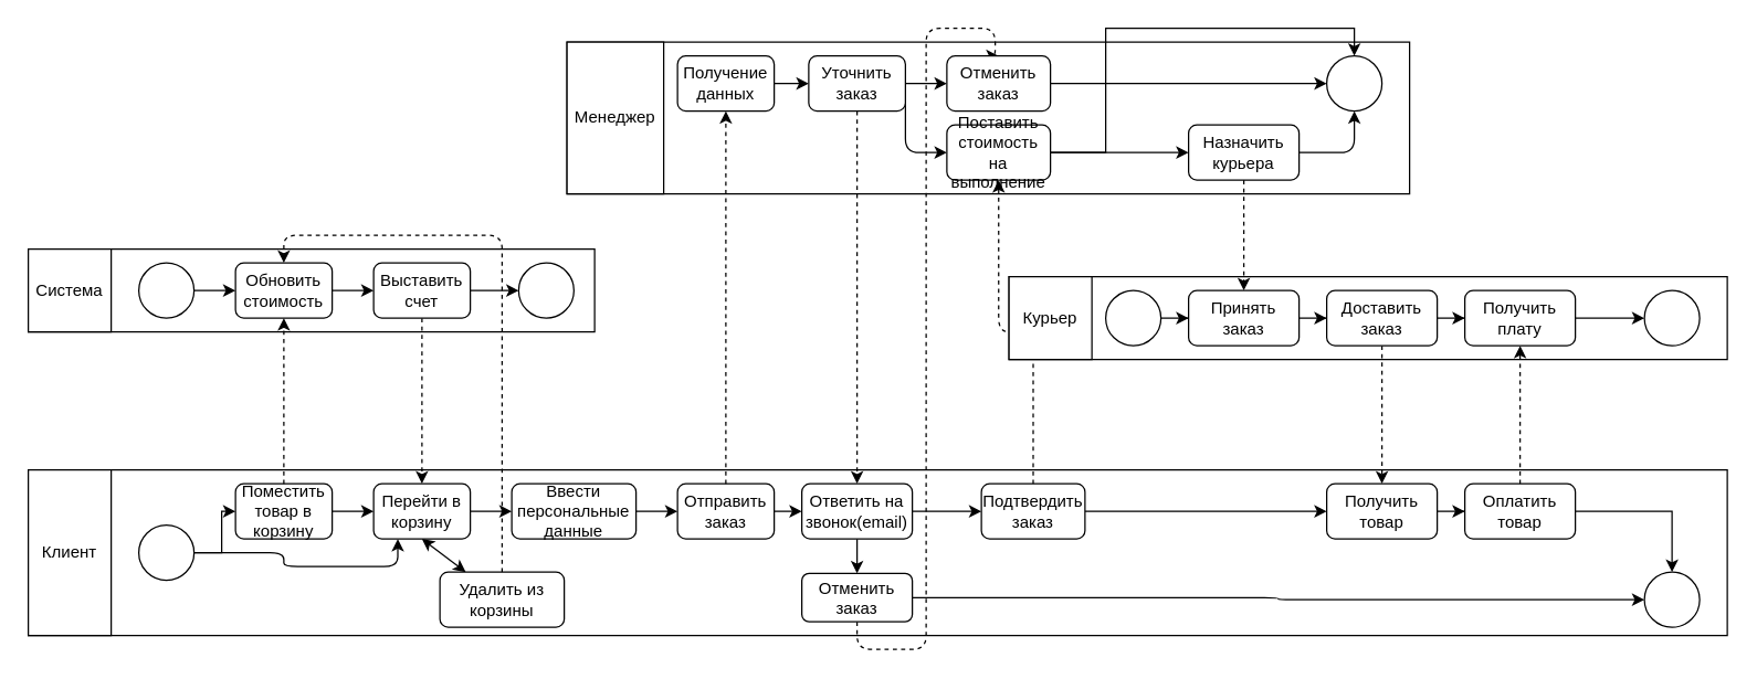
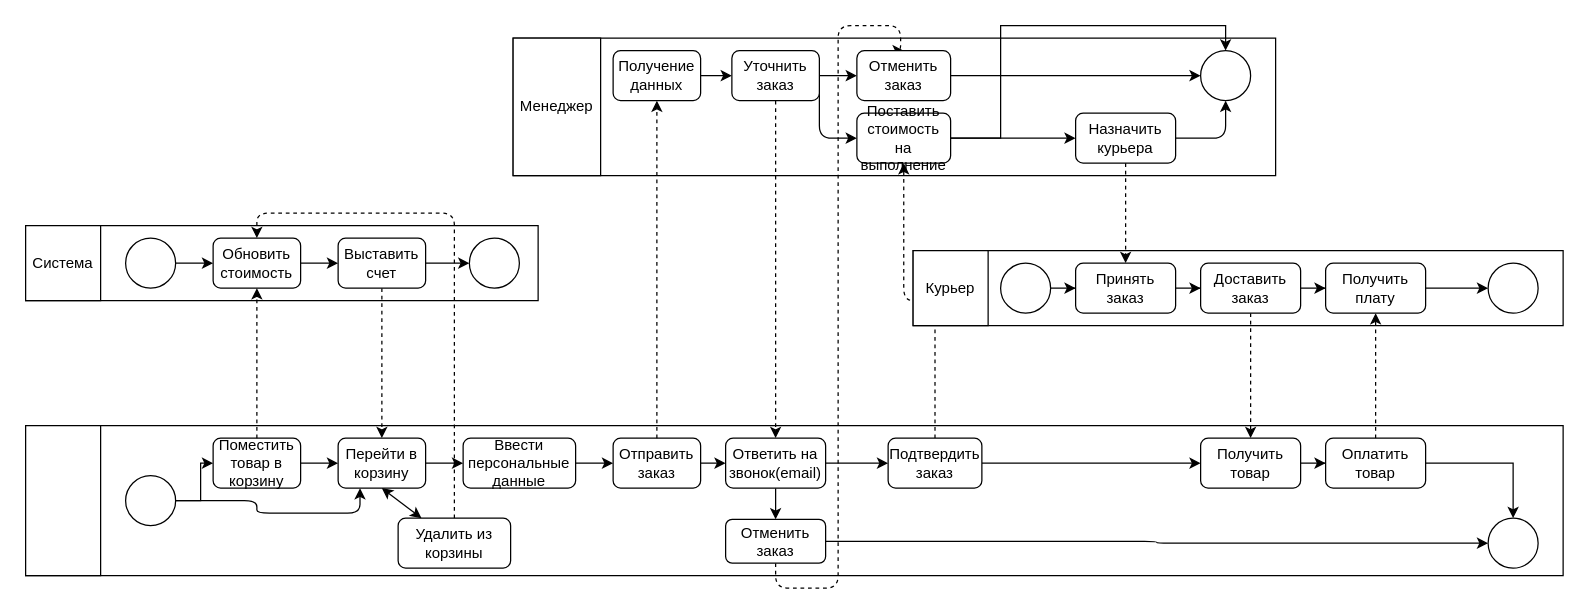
  <mxCell id="0" />
  <mxCell id="1" parent="0" />
  <mxCell id="2" value="" style="rounded=0;whiteSpace=wrap;html=1;" parent="1" vertex="1"><mxGeometry x="20" y="340" width="1230" height="120" as="geometry" /></mxCell>
  <mxCell id="3" style="edgeStyle=orthogonalEdgeStyle;rounded=0;orthogonalLoop=1;jettySize=auto;html=1;exitX=1;exitY=0.5;exitDx=0;exitDy=0;" parent="1" source="5" target="7" edge="1"><mxGeometry relative="1" as="geometry" /></mxCell>
  <mxCell id="4" style="edgeStyle=orthogonalEdgeStyle;rounded=1;orthogonalLoop=1;jettySize=auto;html=1;exitX=1;exitY=0.5;exitDx=0;exitDy=0;entryX=0.25;entryY=1;entryDx=0;entryDy=0;" parent="1" source="5" target="9" edge="1"><mxGeometry relative="1" as="geometry" /></mxCell>
  <mxCell id="5" value="" style="ellipse;whiteSpace=wrap;html=1;aspect=fixed;" parent="1" vertex="1"><mxGeometry x="100" y="380" width="40" height="40" as="geometry" /></mxCell>
  <mxCell id="6" style="edgeStyle=orthogonalEdgeStyle;rounded=0;orthogonalLoop=1;jettySize=auto;html=1;exitX=1;exitY=0.5;exitDx=0;exitDy=0;" parent="1" source="7" target="9" edge="1"><mxGeometry relative="1" as="geometry" /></mxCell>
  <mxCell id="7" value="&lt;span style=&quot;white-space: normal&quot;&gt;Поместить товар в корзину&lt;/span&gt;" style="rounded=1;whiteSpace=wrap;html=1;" parent="1" vertex="1"><mxGeometry x="170" y="350" width="70" height="40" as="geometry" /></mxCell>
  <mxCell id="8" style="edgeStyle=orthogonalEdgeStyle;rounded=0;orthogonalLoop=1;jettySize=auto;html=1;exitX=1;exitY=0.5;exitDx=0;exitDy=0;" parent="1" source="9" target="11" edge="1"><mxGeometry relative="1" as="geometry" /></mxCell>
  <mxCell id="9" value="Перейти в корзину" style="rounded=1;whiteSpace=wrap;html=1;" parent="1" vertex="1"><mxGeometry x="270" y="350" width="70" height="40" as="geometry" /></mxCell>
  <mxCell id="10" style="edgeStyle=orthogonalEdgeStyle;rounded=0;orthogonalLoop=1;jettySize=auto;html=1;exitX=1;exitY=0.5;exitDx=0;exitDy=0;" parent="1" source="11" target="13" edge="1"><mxGeometry relative="1" as="geometry" /></mxCell>
  <mxCell id="11" value="Ввести персональные данные" style="rounded=1;whiteSpace=wrap;html=1;" parent="1" vertex="1"><mxGeometry x="370" y="350" width="90" height="40" as="geometry" /></mxCell>
  <mxCell id="12" value="" style="edgeStyle=orthogonalEdgeStyle;rounded=1;orthogonalLoop=1;jettySize=auto;html=1;dashed=1;" parent="1" source="13" target="35" edge="1"><mxGeometry relative="1" as="geometry" /></mxCell>
  <mxCell id="13" value="Отправить заказ" style="rounded=1;whiteSpace=wrap;html=1;" parent="1" vertex="1"><mxGeometry x="490" y="350" width="70" height="40" as="geometry" /></mxCell>
  <mxCell id="14" value="" style="rounded=0;whiteSpace=wrap;html=1;" parent="1" vertex="1"><mxGeometry x="20" y="180" width="410" height="60" as="geometry" /></mxCell>
  <mxCell id="15" value="" style="whiteSpace=wrap;html=1;aspect=fixed;" parent="1" vertex="1"><mxGeometry x="20" y="180" width="60" height="60" as="geometry" /></mxCell>
  <mxCell id="16" value="Система" style="text;html=1;strokeColor=none;fillColor=none;align=center;verticalAlign=middle;whiteSpace=wrap;rounded=0;" parent="1" vertex="1"><mxGeometry x="30" y="200" width="40" height="20" as="geometry" /></mxCell>
  <mxCell id="17" style="edgeStyle=orthogonalEdgeStyle;rounded=0;orthogonalLoop=1;jettySize=auto;html=1;exitX=1;exitY=0.5;exitDx=0;exitDy=0;" parent="1" source="18" target="20" edge="1"><mxGeometry relative="1" as="geometry" /></mxCell>
  <mxCell id="18" value="" style="ellipse;whiteSpace=wrap;html=1;aspect=fixed;" parent="1" vertex="1"><mxGeometry x="100" y="190" width="40" height="40" as="geometry" /></mxCell>
  <mxCell id="19" style="edgeStyle=orthogonalEdgeStyle;rounded=0;orthogonalLoop=1;jettySize=auto;html=1;exitX=1;exitY=0.5;exitDx=0;exitDy=0;entryX=0;entryY=0.5;entryDx=0;entryDy=0;" parent="1" source="20" target="23" edge="1"><mxGeometry relative="1" as="geometry" /></mxCell>
  <mxCell id="20" value="Обновить&lt;br&gt;стоимость" style="rounded=1;whiteSpace=wrap;html=1;" parent="1" vertex="1"><mxGeometry x="170" y="190" width="70" height="40" as="geometry" /></mxCell>
  <mxCell id="21" style="edgeStyle=orthogonalEdgeStyle;rounded=1;orthogonalLoop=1;jettySize=auto;html=1;entryX=0.5;entryY=0;entryDx=0;entryDy=0;dashed=1;" parent="1" source="23" target="9" edge="1"><mxGeometry relative="1" as="geometry" /></mxCell>
  <mxCell id="22" style="edgeStyle=orthogonalEdgeStyle;rounded=1;orthogonalLoop=1;jettySize=auto;html=1;exitX=1;exitY=0.5;exitDx=0;exitDy=0;" parent="1" source="23" target="45" edge="1"><mxGeometry relative="1" as="geometry" /></mxCell>
  <mxCell id="23" value="Выставить счет" style="rounded=1;whiteSpace=wrap;html=1;" parent="1" vertex="1"><mxGeometry x="270" y="190" width="70" height="40" as="geometry" /></mxCell>
  <mxCell id="24" style="edgeStyle=orthogonalEdgeStyle;rounded=1;orthogonalLoop=1;jettySize=auto;html=1;exitX=0.5;exitY=0;exitDx=0;exitDy=0;entryX=0.5;entryY=1;entryDx=0;entryDy=0;dashed=1;" parent="1" source="7" target="20" edge="1"><mxGeometry relative="1" as="geometry" /></mxCell>
  <mxCell id="25" value="" style="rounded=0;whiteSpace=wrap;html=1;" parent="1" vertex="1"><mxGeometry x="410" y="30" width="610" height="110" as="geometry" /></mxCell>
  <mxCell id="26" style="edgeStyle=orthogonalEdgeStyle;rounded=1;orthogonalLoop=1;jettySize=auto;html=1;exitX=1;exitY=0.5;exitDx=0;exitDy=0;" parent="1" source="27" target="32" edge="1"><mxGeometry relative="1" as="geometry" /></mxCell>
  <mxCell id="27" value="Получение данных" style="rounded=1;whiteSpace=wrap;html=1;" parent="1" vertex="1"><mxGeometry x="490" y="40" width="70" height="40" as="geometry" /></mxCell>
  <mxCell id="28" style="edgeStyle=orthogonalEdgeStyle;rounded=1;orthogonalLoop=1;jettySize=auto;html=1;exitX=0.5;exitY=0;exitDx=0;exitDy=0;entryX=0.5;entryY=1;entryDx=0;entryDy=0;dashed=1;" parent="1" source="13" target="27" edge="1"><mxGeometry relative="1" as="geometry" /></mxCell>
  <mxCell id="29" style="edgeStyle=orthogonalEdgeStyle;rounded=1;orthogonalLoop=1;jettySize=auto;html=1;dashed=1;" parent="1" source="32" target="35" edge="1"><mxGeometry relative="1" as="geometry" /></mxCell>
  <mxCell id="30" style="edgeStyle=orthogonalEdgeStyle;rounded=1;orthogonalLoop=1;jettySize=auto;html=1;exitX=1;exitY=0.5;exitDx=0;exitDy=0;" parent="1" source="32" target="53" edge="1"><mxGeometry relative="1" as="geometry"><Array as="points"><mxPoint x="655" y="110" /></Array></mxGeometry></mxCell>
  <mxCell id="31" style="edgeStyle=orthogonalEdgeStyle;rounded=1;orthogonalLoop=1;jettySize=auto;html=1;exitX=1;exitY=0.5;exitDx=0;exitDy=0;" parent="1" source="32" target="55" edge="1"><mxGeometry relative="1" as="geometry" /></mxCell>
  <mxCell id="32" value="Уточнить заказ" style="rounded=1;whiteSpace=wrap;html=1;" parent="1" vertex="1"><mxGeometry x="585" y="40" width="70" height="40" as="geometry" /></mxCell>
  <mxCell id="33" style="edgeStyle=orthogonalEdgeStyle;rounded=1;orthogonalLoop=1;jettySize=auto;html=1;exitX=0.5;exitY=1;exitDx=0;exitDy=0;" parent="1" source="35" target="43" edge="1"><mxGeometry relative="1" as="geometry" /></mxCell>
  <mxCell id="34" value="" style="edgeStyle=orthogonalEdgeStyle;rounded=1;orthogonalLoop=1;jettySize=auto;html=1;" parent="1" source="35" target="48" edge="1"><mxGeometry relative="1" as="geometry" /></mxCell>
  <mxCell id="35" value="Ответить на звонок(email)" style="rounded=1;whiteSpace=wrap;html=1;" parent="1" vertex="1"><mxGeometry x="580" y="350" width="80" height="40" as="geometry" /></mxCell>
  <mxCell id="36" style="edgeStyle=orthogonalEdgeStyle;rounded=1;orthogonalLoop=1;jettySize=auto;html=1;exitX=0.5;exitY=0;exitDx=0;exitDy=0;entryX=0.5;entryY=0;entryDx=0;entryDy=0;dashed=1;" parent="1" source="37" target="20" edge="1"><mxGeometry relative="1" as="geometry" /></mxCell>
  <mxCell id="37" value="Удалить из корзины" style="rounded=1;whiteSpace=wrap;html=1;" parent="1" vertex="1"><mxGeometry x="318" y="414" width="90" height="40" as="geometry" /></mxCell>
  <mxCell id="38" value="" style="endArrow=classic;startArrow=classic;html=1;entryX=0.5;entryY=1;entryDx=0;entryDy=0;" parent="1" source="37" target="9" edge="1"><mxGeometry width="50" height="50" relative="1" as="geometry"><mxPoint x="20" y="570" as="sourcePoint" /><mxPoint x="70" y="520" as="targetPoint" /></mxGeometry></mxCell>
  <mxCell id="39" value="" style="rounded=0;whiteSpace=wrap;html=1;" parent="1" vertex="1"><mxGeometry x="20" y="340" width="60" height="120" as="geometry" /></mxCell>
- <mxCell id="40" value="Клиент" style="text;html=1;strokeColor=none;fillColor=none;align=center;verticalAlign=middle;whiteSpace=wrap;rounded=0;" parent="1" vertex="1"><mxGeometry x="20" y="385" width="60" height="30" as="geometry" /></mxCell>
  <mxCell id="41" value="" style="edgeStyle=orthogonalEdgeStyle;rounded=1;orthogonalLoop=1;jettySize=auto;html=1;" parent="1" source="43" target="44" edge="1"><mxGeometry relative="1" as="geometry" /></mxCell>
  <mxCell id="42" style="edgeStyle=orthogonalEdgeStyle;rounded=1;orthogonalLoop=1;jettySize=auto;html=1;entryX=0.5;entryY=0;entryDx=0;entryDy=0;dashed=1;exitX=0.5;exitY=1;exitDx=0;exitDy=0;" parent="1" source="43" target="55" edge="1"><mxGeometry relative="1" as="geometry"><Array as="points"><mxPoint x="620" y="470" /><mxPoint x="670" y="470" /><mxPoint x="670" y="20" /><mxPoint x="720" y="20" /></Array></mxGeometry></mxCell>
  <mxCell id="43" value="Отменить заказ" style="rounded=1;whiteSpace=wrap;html=1;" parent="1" vertex="1"><mxGeometry x="580" y="415" width="80" height="35" as="geometry" /></mxCell>
  <mxCell id="44" value="" style="ellipse;whiteSpace=wrap;html=1;aspect=fixed;" parent="1" vertex="1"><mxGeometry x="1190" y="414" width="40" height="40" as="geometry" /></mxCell>
  <mxCell id="45" value="" style="ellipse;whiteSpace=wrap;html=1;aspect=fixed;" parent="1" vertex="1"><mxGeometry x="375" y="190" width="40" height="40" as="geometry" /></mxCell>
  <mxCell id="46" style="edgeStyle=orthogonalEdgeStyle;rounded=1;orthogonalLoop=1;jettySize=auto;html=1;dashed=1;" parent="1" source="48" target="53" edge="1"><mxGeometry relative="1" as="geometry" /></mxCell>
  <mxCell id="47" style="edgeStyle=orthogonalEdgeStyle;rounded=0;orthogonalLoop=1;jettySize=auto;html=1;exitX=1;exitY=0.5;exitDx=0;exitDy=0;" edge="1" parent="1" source="48" target="70"><mxGeometry relative="1" as="geometry" /></mxCell>
  <mxCell id="48" value="Подтвердить заказ" style="rounded=1;whiteSpace=wrap;html=1;" parent="1" vertex="1"><mxGeometry x="710" y="350" width="75" height="40" as="geometry" /></mxCell>
  <mxCell id="49" value="" style="rounded=0;whiteSpace=wrap;html=1;" parent="1" vertex="1"><mxGeometry x="410" y="30" width="70" height="110" as="geometry" /></mxCell>
  <mxCell id="50" value="Менеджер" style="text;html=1;strokeColor=none;fillColor=none;align=center;verticalAlign=middle;whiteSpace=wrap;rounded=0;" parent="1" vertex="1"><mxGeometry x="425" y="75" width="40" height="20" as="geometry" /></mxCell>
  <mxCell id="51" value="" style="edgeStyle=orthogonalEdgeStyle;rounded=1;orthogonalLoop=1;jettySize=auto;html=1;" parent="1" source="53" target="58" edge="1"><mxGeometry relative="1" as="geometry" /></mxCell>
  <mxCell id="52" style="edgeStyle=orthogonalEdgeStyle;rounded=0;orthogonalLoop=1;jettySize=auto;html=1;entryX=0.5;entryY=0;entryDx=0;entryDy=0;" edge="1" parent="1" source="53" target="56"><mxGeometry relative="1" as="geometry"><Array as="points"><mxPoint x="800" y="110" /><mxPoint x="800" y="20" /><mxPoint x="980" y="20" /></Array></mxGeometry></mxCell>
  <mxCell id="53" value="Поставить стоимость на выполнение" style="rounded=1;whiteSpace=wrap;html=1;" parent="1" vertex="1"><mxGeometry x="685" y="90" width="75" height="40" as="geometry" /></mxCell>
  <mxCell id="54" style="edgeStyle=orthogonalEdgeStyle;rounded=1;orthogonalLoop=1;jettySize=auto;html=1;" parent="1" source="55" target="56" edge="1"><mxGeometry relative="1" as="geometry" /></mxCell>
  <mxCell id="55" value="Отменить заказ" style="rounded=1;whiteSpace=wrap;html=1;" parent="1" vertex="1"><mxGeometry x="685" y="40" width="75" height="40" as="geometry" /></mxCell>
  <mxCell id="56" value="" style="ellipse;whiteSpace=wrap;html=1;aspect=fixed;" parent="1" vertex="1"><mxGeometry x="960" y="40" width="40" height="40" as="geometry" /></mxCell>
  <mxCell id="57" style="edgeStyle=orthogonalEdgeStyle;rounded=1;orthogonalLoop=1;jettySize=auto;html=1;entryX=0.5;entryY=1;entryDx=0;entryDy=0;" parent="1" source="58" target="56" edge="1"><mxGeometry relative="1" as="geometry" /></mxCell>
  <mxCell id="58" value="Назначить курьера" style="rounded=1;whiteSpace=wrap;html=1;" parent="1" vertex="1"><mxGeometry x="860" y="90" width="80" height="40" as="geometry" /></mxCell>
  <mxCell id="59" value="" style="rounded=0;whiteSpace=wrap;html=1;" vertex="1" parent="1"><mxGeometry x="730" y="200" width="520" height="60" as="geometry" /></mxCell>
  <mxCell id="60" value="Курьер" style="rounded=0;whiteSpace=wrap;html=1;" vertex="1" parent="1"><mxGeometry x="730" y="200" width="60" height="60" as="geometry" /></mxCell>
  <mxCell id="61" style="edgeStyle=orthogonalEdgeStyle;rounded=0;orthogonalLoop=1;jettySize=auto;html=1;exitX=1;exitY=0.5;exitDx=0;exitDy=0;" edge="1" parent="1" source="62" target="68"><mxGeometry relative="1" as="geometry" /></mxCell>
  <mxCell id="62" value="Принять заказ" style="rounded=1;whiteSpace=wrap;html=1;" vertex="1" parent="1"><mxGeometry x="860" y="210" width="80" height="40" as="geometry" /></mxCell>
  <mxCell id="63" style="edgeStyle=orthogonalEdgeStyle;rounded=0;orthogonalLoop=1;jettySize=auto;html=1;exitX=1;exitY=0.5;exitDx=0;exitDy=0;" edge="1" parent="1" source="64" target="62"><mxGeometry relative="1" as="geometry" /></mxCell>
  <mxCell id="64" value="" style="ellipse;whiteSpace=wrap;html=1;aspect=fixed;" vertex="1" parent="1"><mxGeometry x="800" y="210" width="40" height="40" as="geometry" /></mxCell>
  <mxCell id="65" style="edgeStyle=orthogonalEdgeStyle;rounded=0;orthogonalLoop=1;jettySize=auto;html=1;dashed=1;" edge="1" parent="1" source="58" target="62"><mxGeometry relative="1" as="geometry" /></mxCell>
  <mxCell id="66" style="edgeStyle=orthogonalEdgeStyle;rounded=0;orthogonalLoop=1;jettySize=auto;html=1;exitX=0.5;exitY=1;exitDx=0;exitDy=0;dashed=1;" edge="1" parent="1" source="68" target="70"><mxGeometry relative="1" as="geometry" /></mxCell>
  <mxCell id="67" style="edgeStyle=orthogonalEdgeStyle;rounded=0;orthogonalLoop=1;jettySize=auto;html=1;" edge="1" parent="1" source="68" target="75"><mxGeometry relative="1" as="geometry" /></mxCell>
  <mxCell id="68" value="Доставить заказ" style="rounded=1;whiteSpace=wrap;html=1;" vertex="1" parent="1"><mxGeometry x="960" y="210" width="80" height="40" as="geometry" /></mxCell>
  <mxCell id="69" style="edgeStyle=orthogonalEdgeStyle;rounded=0;orthogonalLoop=1;jettySize=auto;html=1;" edge="1" parent="1" source="70" target="73"><mxGeometry relative="1" as="geometry" /></mxCell>
  <mxCell id="70" value="Получить товар" style="rounded=1;whiteSpace=wrap;html=1;" vertex="1" parent="1"><mxGeometry x="960" y="350" width="80" height="40" as="geometry" /></mxCell>
  <mxCell id="71" style="edgeStyle=orthogonalEdgeStyle;rounded=0;orthogonalLoop=1;jettySize=auto;html=1;" edge="1" parent="1" source="73" target="44"><mxGeometry relative="1" as="geometry" /></mxCell>
  <mxCell id="72" style="edgeStyle=orthogonalEdgeStyle;rounded=0;orthogonalLoop=1;jettySize=auto;html=1;entryX=0.5;entryY=1;entryDx=0;entryDy=0;dashed=1;" edge="1" parent="1" source="73" target="75"><mxGeometry relative="1" as="geometry" /></mxCell>
  <mxCell id="73" value="Оплатить товар" style="rounded=1;whiteSpace=wrap;html=1;" vertex="1" parent="1"><mxGeometry x="1060" y="350" width="80" height="40" as="geometry" /></mxCell>
  <mxCell id="74" style="edgeStyle=orthogonalEdgeStyle;rounded=0;orthogonalLoop=1;jettySize=auto;html=1;" edge="1" parent="1" source="75" target="76"><mxGeometry relative="1" as="geometry" /></mxCell>
  <mxCell id="75" value="Получить плату" style="rounded=1;whiteSpace=wrap;html=1;" vertex="1" parent="1"><mxGeometry x="1060" y="210" width="80" height="40" as="geometry" /></mxCell>
  <mxCell id="76" value="" style="ellipse;whiteSpace=wrap;html=1;aspect=fixed;" vertex="1" parent="1"><mxGeometry x="1190" y="210" width="40" height="40" as="geometry" /></mxCell>
